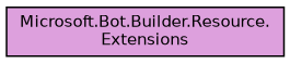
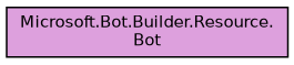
  digraph {
    rankdir=LR
-   n1 [color=black fillcolor=plum fontname=Helvetica fontsize=10 height=0.2 label="Microsoft.Bot.Builder.Resource.\lExtensions" shape=record style=filled width=0.4]
+   n1 [color=black fillcolor=plum fontname=Helvetica fontsize=10 height=0.2 label="Microsoft.Bot.Builder.Resource.\lBot" shape=record style=filled width=0.4]
  }
